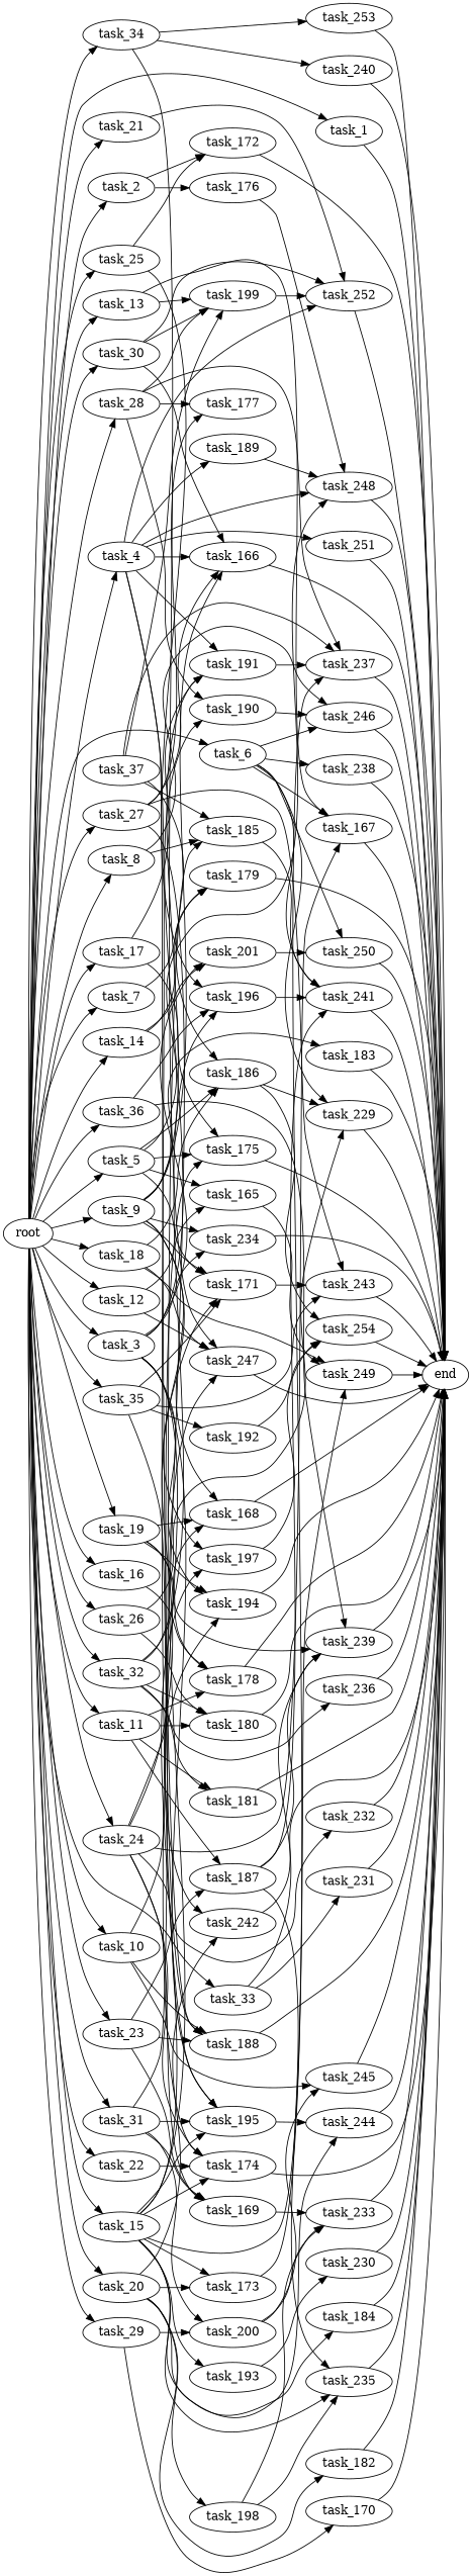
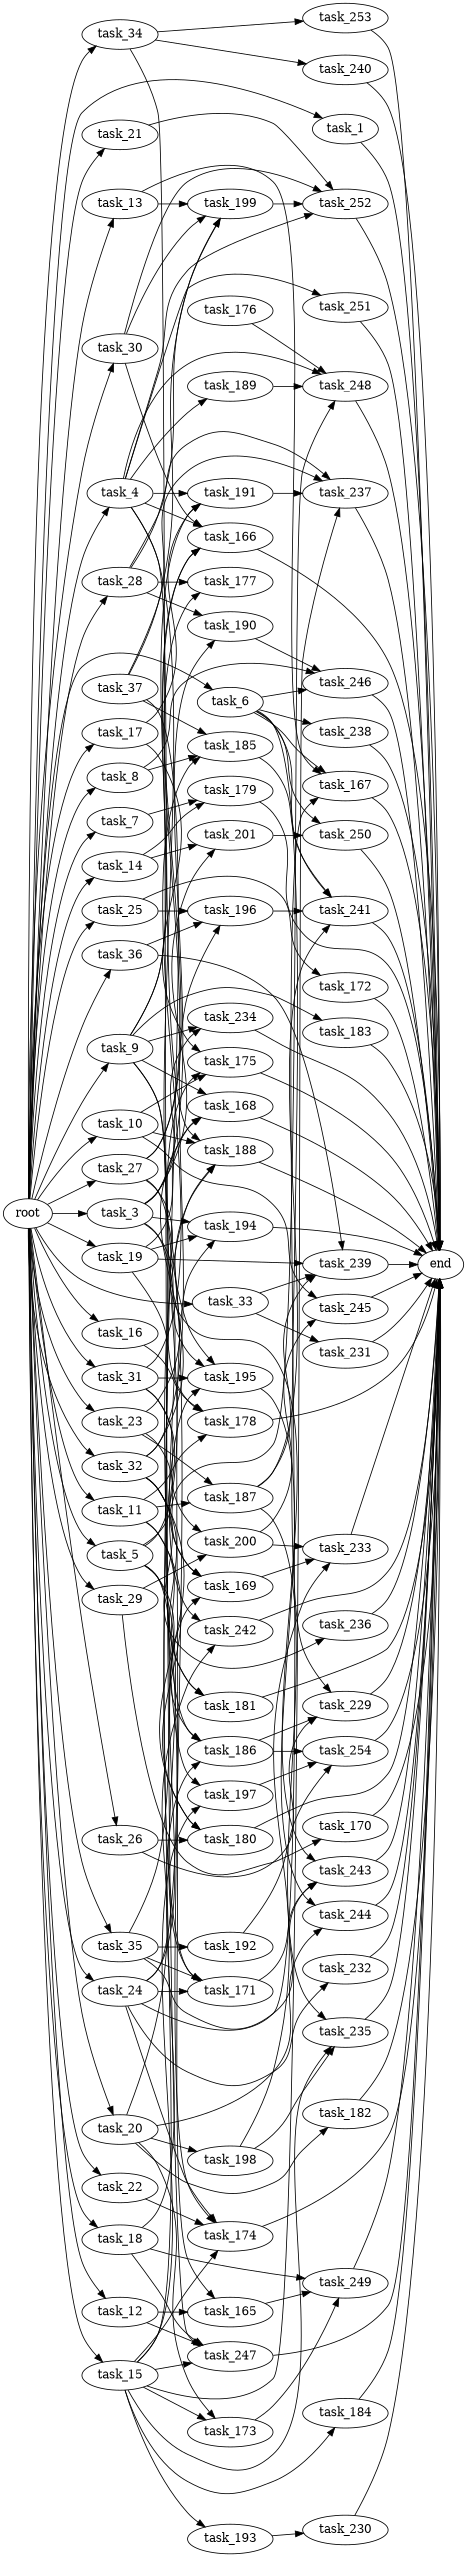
  digraph {
    rankdir=LR
    root
    task_1
-   task_2
    task_3
    task_4
    task_5
    task_6
    task_7
    task_8
    task_9
    task_10
    task_11
    task_12
    task_13
    task_14
    task_15
    task_16
    task_17
    task_18
    task_19
    task_20
    task_21
    task_22
    task_23
    task_24
    task_25
    task_26
    task_27
    task_28
    task_29
    task_30
    task_31
    task_32
    task_33
    task_34
    task_35
    task_36
    end
    task_172
    task_176
    task_190
    task_194
    task_195
    task_201
    task_234
    task_242
    task_166
    task_188
    task_189
    task_191
    task_248
    task_251
    task_252
    task_165
    task_171
    task_175
    task_186
    task_167
    task_229
    task_238
    task_241
    task_246
    task_250
    task_179
    task_185
    task_168
    task_183
    task_197
    task_245
    task_178
    task_180
    task_181
    task_187
    task_247
    task_199
    task_173
    task_174
    task_184
    task_193
    task_235
    task_237
    task_249
    task_239
    task_182
    task_198
    task_244
    task_169
    task_232
    task_196
    task_177
    task_243
    task_170
    task_200
    task_236
    task_231
    task_240
    task_253
    task_192
    task_37
    task_254
    task_230
    task_233
    root -> task_1
-   root -> task_2
    root -> task_3
    root -> task_4
    root -> task_5
    root -> task_6
    root -> task_7
    root -> task_8
    root -> task_9
    root -> task_10
    root -> task_11
    root -> task_12
    root -> task_13
    root -> task_14
    root -> task_15
    root -> task_16
    root -> task_17
    root -> task_18
    root -> task_19
    root -> task_20
    root -> task_21
    root -> task_22
    root -> task_23
    root -> task_24
    root -> task_25
    root -> task_26
    root -> task_27
    root -> task_28
    root -> task_29
    root -> task_30
    root -> task_31
    root -> task_32
    root -> task_33
    root -> task_34
    root -> task_35
    root -> task_36
    task_1 -> end
-   task_2 -> task_172
-   task_2 -> task_176
    task_3 -> task_190
    task_3 -> task_194
    task_3 -> task_195
    task_3 -> task_201
    task_3 -> task_234
    task_3 -> task_242
    task_4 -> task_195
    task_4 -> task_166
    task_4 -> task_188
    task_4 -> task_189
    task_4 -> task_191
    task_4 -> task_248
    task_4 -> task_251
    task_4 -> task_252
    task_5 -> task_248
    task_5 -> task_165
    task_5 -> task_171
    task_5 -> task_175
    task_5 -> task_186
    task_6 -> task_167
    task_6 -> task_229
    task_6 -> task_238
    task_6 -> task_241
    task_6 -> task_246
    task_6 -> task_250
    task_7 -> task_179
    task_8 -> task_246
    task_8 -> task_185
    task_9 -> task_234
    task_9 -> task_166
    task_9 -> task_191
    task_9 -> task_171
    task_9 -> task_168
    task_9 -> task_183
    task_9 -> task_197
    task_10 -> task_188
    task_10 -> task_175
    task_10 -> task_245
    task_11 -> task_178
    task_11 -> task_180
    task_11 -> task_181
    task_11 -> task_187
    task_12 -> task_165
    task_12 -> task_247
    task_13 -> task_167
    task_13 -> task_199
    task_14 -> task_201
    task_14 -> task_179
    task_15 -> task_195
    task_15 -> task_197
    task_15 -> task_247
    task_15 -> task_173
    task_15 -> task_174
    task_15 -> task_184
    task_15 -> task_193
    task_15 -> task_235
    task_15 -> task_237
    task_16 -> task_178
    task_17 -> task_191
    task_17 -> task_175
    task_18 -> task_186
    task_18 -> task_247
    task_18 -> task_249
    task_19 -> task_194
    task_19 -> task_168
    task_19 -> task_178
    task_19 -> task_239
    task_20 -> task_242
    task_20 -> task_173
    task_20 -> task_182
    task_20 -> task_198
    task_20 -> task_244
    task_21 -> task_252
    task_22 -> task_174
    task_23 -> task_188
    task_23 -> task_187
    task_23 -> task_169
    task_24 -> task_194
    task_24 -> task_171
    task_24 -> task_167
    task_24 -> task_174
    task_24 -> task_169
    task_24 -> task_232
    task_25 -> task_172
    task_25 -> task_196
    task_26 -> task_229
    task_26 -> task_180
    task_27 -> task_166
    task_27 -> task_174
    task_27 -> task_177
    task_27 -> task_243
    task_28 -> task_190
    task_28 -> task_199
    task_28 -> task_237
    task_28 -> task_177
    task_29 -> task_170
    task_29 -> task_200
    task_30 -> task_166
    task_30 -> task_252
    task_30 -> task_199
    task_31 -> task_195
    task_31 -> task_185
    task_31 -> task_169
    task_31 -> task_200
    task_32 -> task_168
    task_32 -> task_180
    task_32 -> task_181
    task_32 -> task_196
    task_32 -> task_236
    task_33 -> task_239
    task_33 -> task_231
    task_34 -> task_247
    task_34 -> task_240
    task_34 -> task_253
    task_35 -> task_188
    task_35 -> task_171
    task_35 -> task_243
    task_35 -> task_192
    task_36 -> task_239
    task_36 -> task_196
    task_172 -> end
    task_176 -> task_248
    task_190 -> task_246
    task_194 -> end
    task_195 -> task_244
    task_201 -> task_250
    task_234 -> end
    task_242 -> end
    task_166 -> end
    task_188 -> end
    task_189 -> task_248
    task_191 -> task_237
    task_248 -> end
    task_251 -> end
    task_252 -> end
    task_165 -> task_249
    task_171 -> task_243
    task_175 -> end
    task_186 -> task_229
    task_186 -> task_254
    task_167 -> end
    task_229 -> end
    task_238 -> end
    task_241 -> end
    task_246 -> end
    task_250 -> end
    task_179 -> end
    task_185 -> task_241
    task_168 -> end
    task_183 -> end
    task_197 -> task_254
    task_245 -> end
    task_178 -> end
    task_180 -> end
    task_181 -> end
    task_187 -> task_241
    task_187 -> task_235
    task_187 -> task_239
    task_247 -> end
    task_199 -> task_252
    task_173 -> task_249
    task_174 -> end
    task_184 -> end
    task_193 -> task_230
    task_235 -> end
    task_237 -> end
    task_249 -> end
    task_239 -> end
    task_182 -> end
    task_198 -> task_235
    task_198 -> task_233
    task_244 -> end
    task_169 -> task_233
    task_232 -> end
    task_196 -> task_241
    task_243 -> end
    task_170 -> end
    task_200 -> task_245
    task_200 -> task_233
    task_236 -> end
    task_231 -> end
    task_240 -> end
    task_253 -> end
    task_192 -> task_254
    task_37 -> task_186
    task_37 -> task_185
    task_37 -> task_199
    task_37 -> task_237
    task_254 -> end
    task_230 -> end
    task_233 -> end
  }
